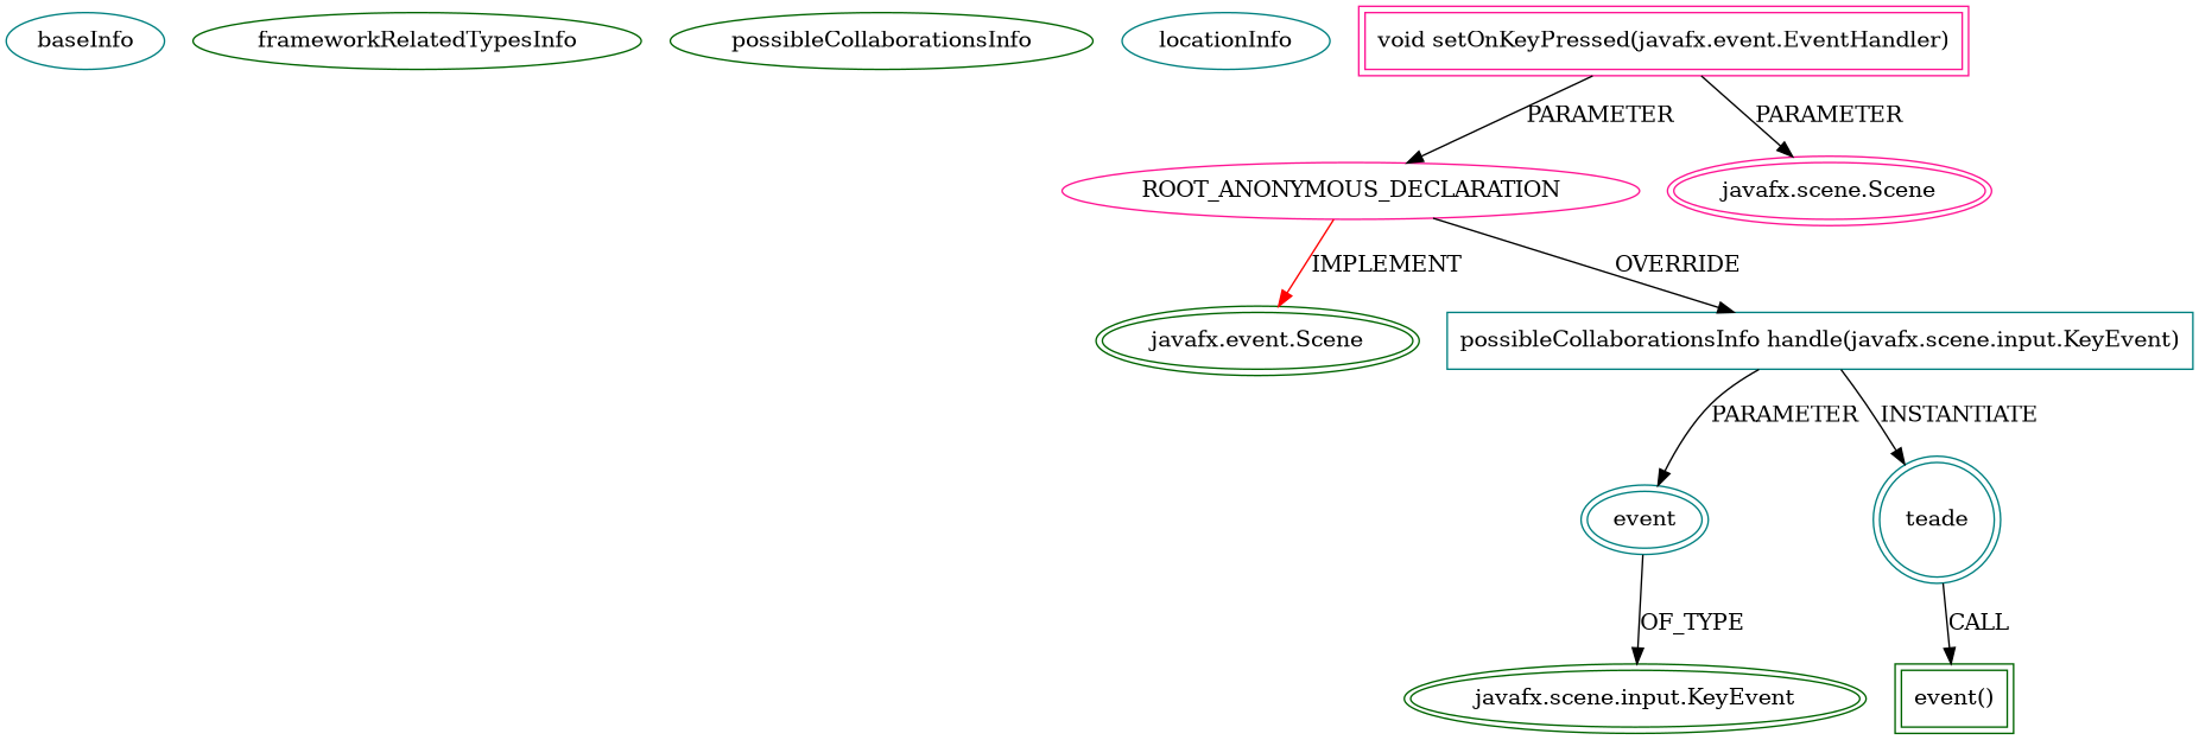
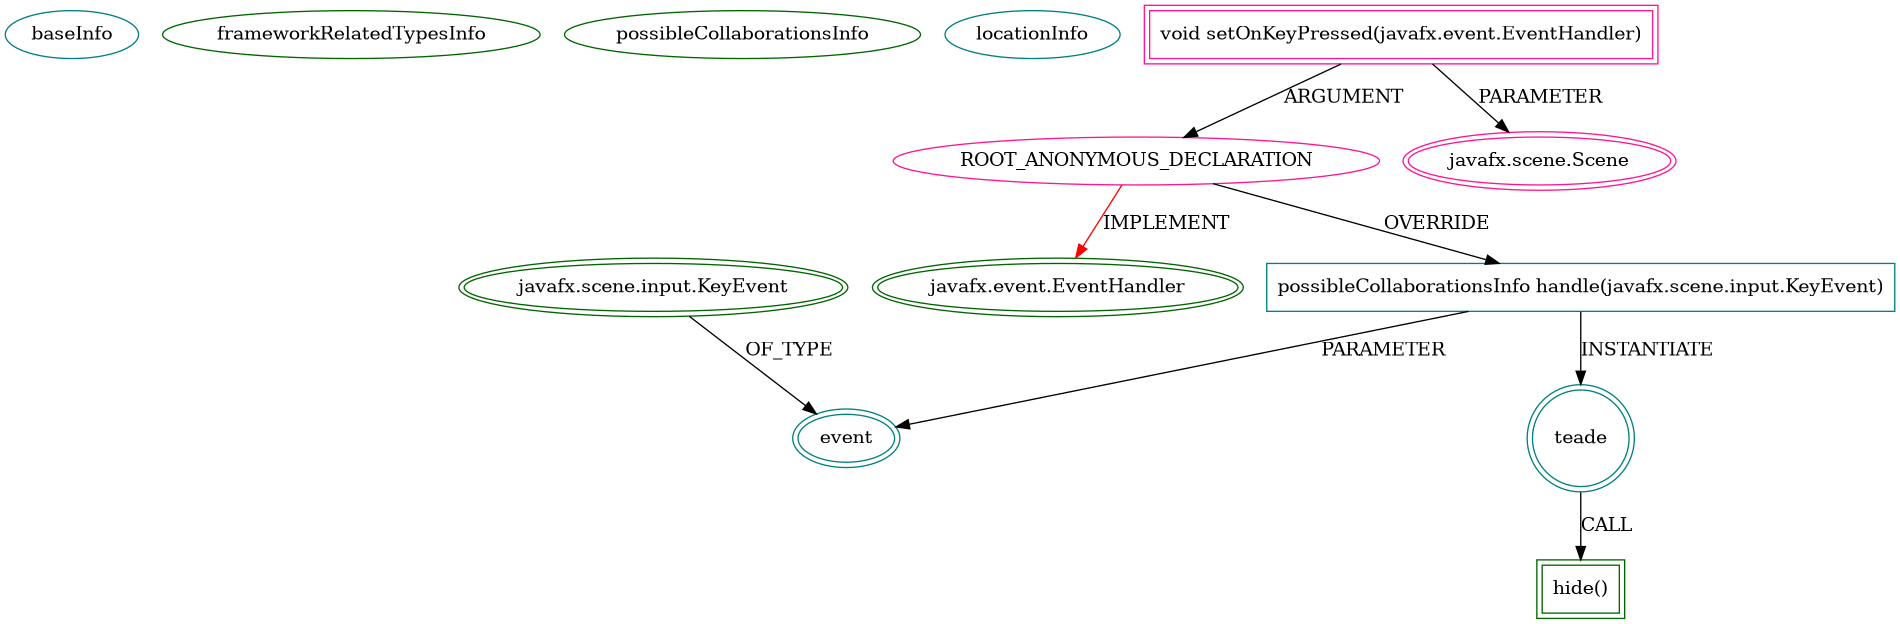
  digraph {
    node [color=teal isFrameworkType=true peripheries=2]
    baseInfo [category=extension_graph graphId=4691 isAnonymous=true possibleRelation=false isFrameworkType="" peripheries=""]
    frameworkRelatedTypesInfo [0="javafx.event.EventHandler" color=darkgreen isFrameworkType="" peripheries=""]
    possibleCollaborationsInfo [color=darkgreen isFrameworkType="" peripheries=""]
    locationInfo [contextSignature="void teade(java.lang.String,boolean)" filePath="/villu164-SoneOtsing/SoneOtsing-master/src/application/Main.java" graphId=4691 projectName="villu164-SoneOtsing" isFrameworkType="" peripheries=""]
    n5 [color=deeppink isFrameworkType=false label=ROOT_ANONYMOUS_DECLARATION vertexType=ROOT_ANONYMOUS_DECLARATION peripheries=""]
-   n6 [color=darkgreen label="javafx.event.Scene" vertexType=FRAMEWORK_INTERFACE_TYPE]
+   n6 [color=darkgreen label="javafx.event.EventHandler" vertexType=FRAMEWORK_INTERFACE_TYPE]
    n7 [isFrameworkType=false label="possibleCollaborationsInfo handle(javafx.scene.input.KeyEvent)" shape=box vertexType=OVERRIDING_METHOD_DECLARATION peripheries=""]
    n8 [label=event vertexType=PARAMETER_DECLARATION]
    n9 [label=teade shape=circle vertexType=VARIABLE_EXPRESION]
    n10 [color=deeppink label="void setOnKeyPressed(javafx.event.EventHandler)" shape=box vertexType=OUTSIDE_CALL]
    n11 [color=deeppink label="javafx.scene.Scene" vertexType=FRAMEWORK_CLASS_TYPE]
    n12 [color=darkgreen label="javafx.scene.input.KeyEvent" vertexType=FRAMEWORK_CLASS_TYPE]
-   n13 [color=darkgreen label="event()" shape=box vertexType=INSIDE_CALL]
+   n13 [color=darkgreen label="hide()" shape=box vertexType=INSIDE_CALL]
    n5 -> n6 [color=red label=IMPLEMENT]
    n5 -> n7 [label=OVERRIDE]
    n7 -> n8 [label=PARAMETER]
    n7 -> n9 [label=INSTANTIATE]
-   n8 -> n12 [label=OF_TYPE]
+   n12 -> n8 [label=OF_TYPE]
    n9 -> n13 [label=CALL]
-   n10 -> n5 [label=PARAMETER]
+   n10 -> n5 [label=ARGUMENT]
    n10 -> n11 [label=PARAMETER]
  }
